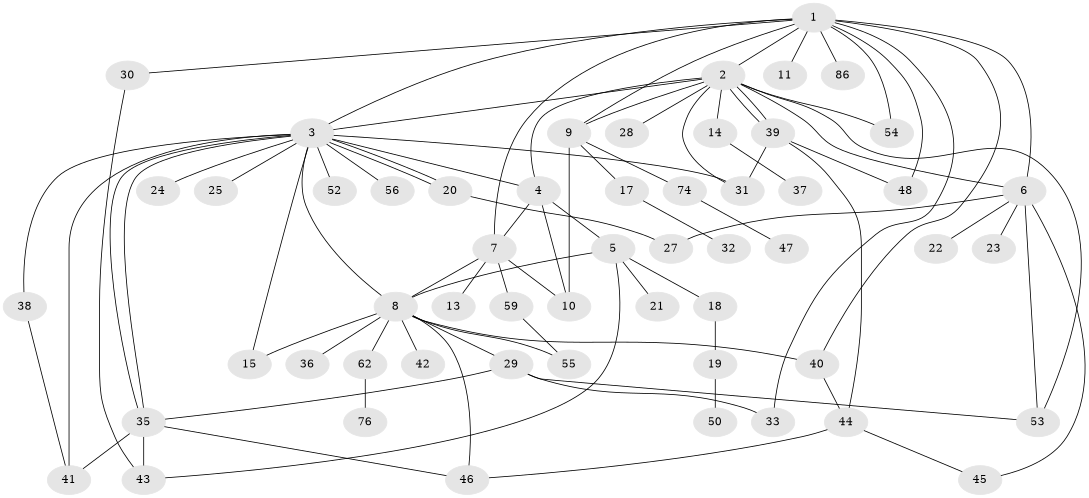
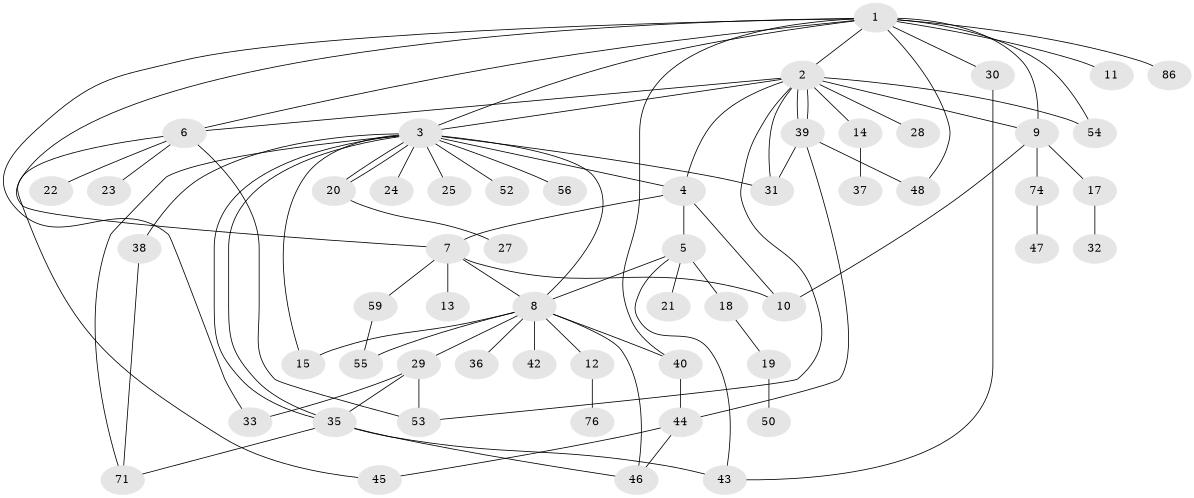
  graph {
    node [color=gray90 style=filled]
    1
    2
    3
    6
    7
    9
    11
    n8 [label=86]
    30
    33
    40
    48
    54
    4
    14
    28
    31
    39
    53
    8
    15
    20
    24
    25
    35
    38
-   41
+   41 [label=71]
    52
    56
    22
    23
    27
    45
    10
    13
    n36 [label=59]
    17
    n38 [label=74]
    43
    44
    5
    37
-   12 [label=62]
+   12
    29
    36
    42
    46
    55
    18
    21
    19
    n52 [label=76]
    32
    47
    50
    1 -- 2
    1 -- 3
    1 -- 6
    1 -- 7
    1 -- 9
    1 -- 11
    1 -- n8
    1 -- 30
    1 -- 33
    1 -- 40
    1 -- 48
    1 -- 54
    2 -- 3
    2 -- 6
    2 -- 9
    2 -- 54
    2 -- 4
    2 -- 14
    2 -- 28
    2 -- 31
    2 -- 39
    2 -- 39
    2 -- 53
    3 -- 4
    3 -- 31
    3 -- 8
    3 -- 15
    3 -- 20
    3 -- 20
    3 -- 24
    3 -- 25
    3 -- 35
    3 -- 35
    3 -- 38
    3 -- 41
    3 -- 52
    3 -- 56
    6 -- 53
    6 -- 22
    6 -- 23
-   6 -- 27
    6 -- 45
    7 -- 8
    7 -- 10
    7 -- 13
    7 -- n36
    9 -- 10
    9 -- 17
    9 -- n38
    30 -- 43
    40 -- 44
    4 -- 7
    4 -- 10
    4 -- 5
    14 -- 37
    39 -- 48
    39 -- 31
    39 -- 44
    8 -- 40
    8 -- 15
    8 -- 12
    8 -- 29
    8 -- 36
    8 -- 42
    8 -- 46
    8 -- 55
    20 -- 27
    35 -- 41
    35 -- 43
    35 -- 46
    38 -- 41
    n36 -- 55
    17 -- 32
    n38 -- 47
    44 -- 45
    44 -- 46
    5 -- 8
    5 -- 43
    5 -- 18
    5 -- 21
    12 -- n52
    29 -- 33
    29 -- 53
    29 -- 35
    18 -- 19
    19 -- 50
  }
